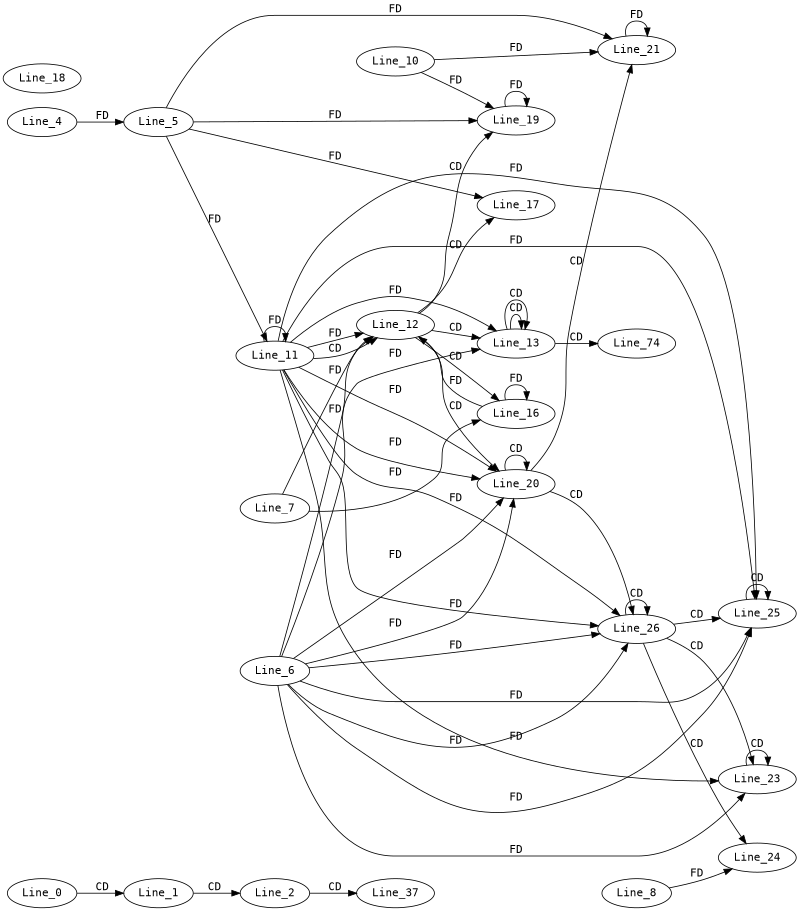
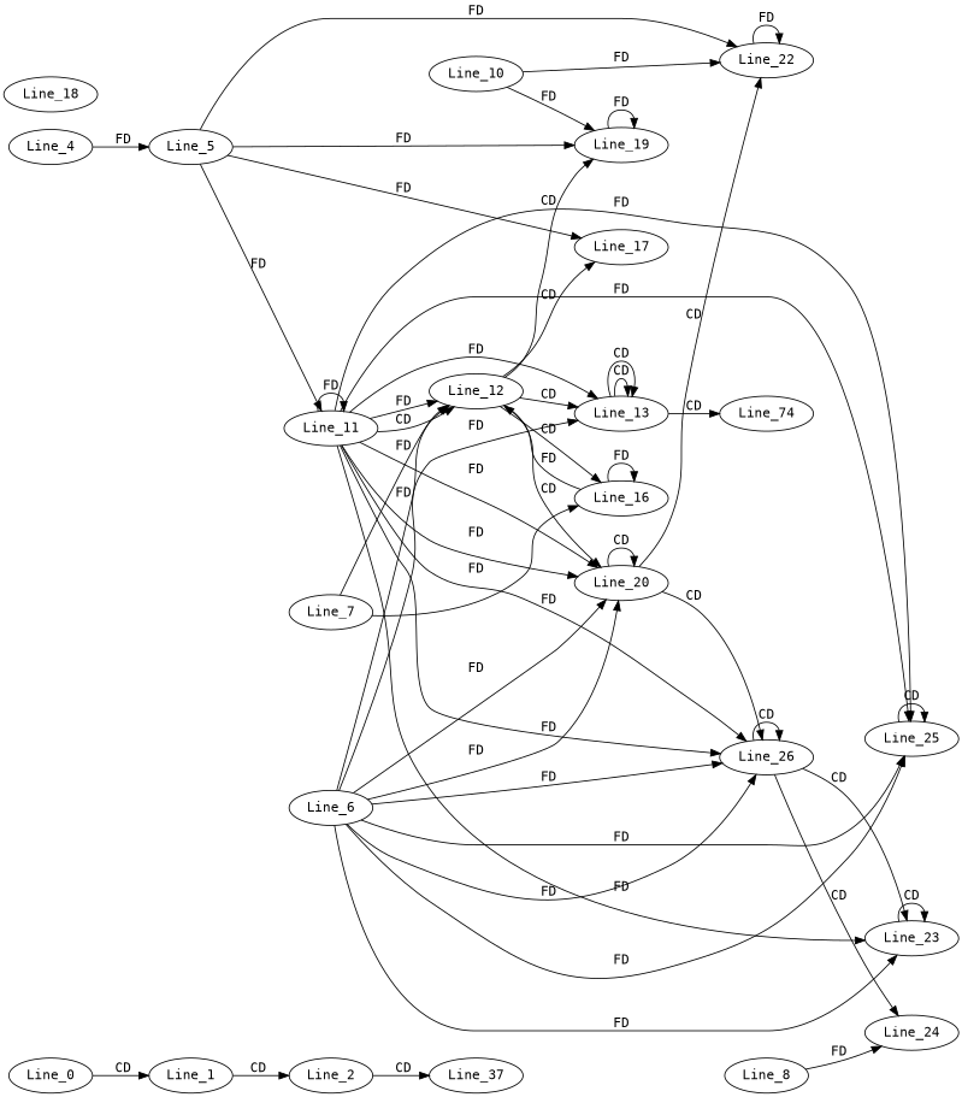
  digraph {
    fontname="DejaVu Sans Mono"
    rankdir=LR
    node [fontname="DejaVu Sans Mono"]
    edge [fontname="DejaVu Sans Mono"]
    Line_0
    Line_1
    Line_2
    n4 [label=Line_37]
    Line_4
    Line_5
    Line_11
    Line_17
    Line_19
-   Line_21
+   Line_21 [label=Line_22]
    Line_12
    Line_13
    Line_20
    n14 [label=Line_26]
    Line_23
    Line_25
    Line_16
    n18 [label=Line_74]
    Line_24
    Line_6
    Line_7
    Line_18
    Line_10
    Line_8
    Line_0 -> Line_1 [label=CD]
    Line_1 -> Line_2 [label=CD]
    Line_2 -> n4 [label=CD]
    Line_4 -> Line_5 [label=FD]
    Line_5 -> Line_11 [label=FD]
    Line_5 -> Line_17 [label=FD]
    Line_5 -> Line_19 [label=FD]
    Line_5 -> Line_21 [label=FD]
    Line_11 -> Line_11 [label=FD]
    Line_11 -> Line_12 [label=CD]
    Line_11 -> Line_12 [label=FD]
    Line_11 -> Line_13 [label=FD]
    Line_11 -> Line_20 [label=FD]
    Line_11 -> Line_20 [label=FD]
    Line_11 -> n14 [label=FD]
    Line_11 -> n14 [label=FD]
    Line_11 -> Line_23 [label=FD]
    Line_11 -> Line_25 [label=FD]
    Line_11 -> Line_25 [label=FD]
    Line_19 -> Line_19 [label=FD]
    Line_21 -> Line_21 [label=FD]
    Line_12 -> Line_17 [label=CD]
    Line_12 -> Line_19 [label=CD]
    Line_12 -> Line_13 [label=CD]
    Line_12 -> Line_20 [label=CD]
    Line_12 -> Line_16 [label=CD]
    Line_13 -> Line_13 [label=CD]
    Line_13 -> Line_13 [label=CD]
    Line_13 -> n18 [label=CD]
    Line_20 -> Line_21 [label=CD]
    Line_20 -> Line_20 [label=CD]
    Line_20 -> n14 [label=CD]
    n14 -> n14 [label=CD]
    n14 -> Line_23 [label=CD]
-   n14 -> Line_25 [label=CD]
    n14 -> Line_24 [label=CD]
    Line_23 -> Line_23 [label=CD]
    Line_25 -> Line_25 [label=CD]
    Line_16 -> Line_12 [label=FD]
    Line_16 -> Line_16 [label=FD]
    Line_6 -> Line_12 [label=FD]
    Line_6 -> Line_13 [label=FD]
    Line_6 -> Line_20 [label=FD]
    Line_6 -> Line_20 [label=FD]
    Line_6 -> n14 [label=FD]
    Line_6 -> n14 [label=FD]
    Line_6 -> Line_23 [label=FD]
    Line_6 -> Line_25 [label=FD]
    Line_6 -> Line_25 [label=FD]
    Line_7 -> Line_12 [label=FD]
    Line_7 -> Line_16 [label=FD]
    Line_10 -> Line_19 [label=FD]
    Line_10 -> Line_21 [label=FD]
    Line_8 -> Line_24 [label=FD]
  }
